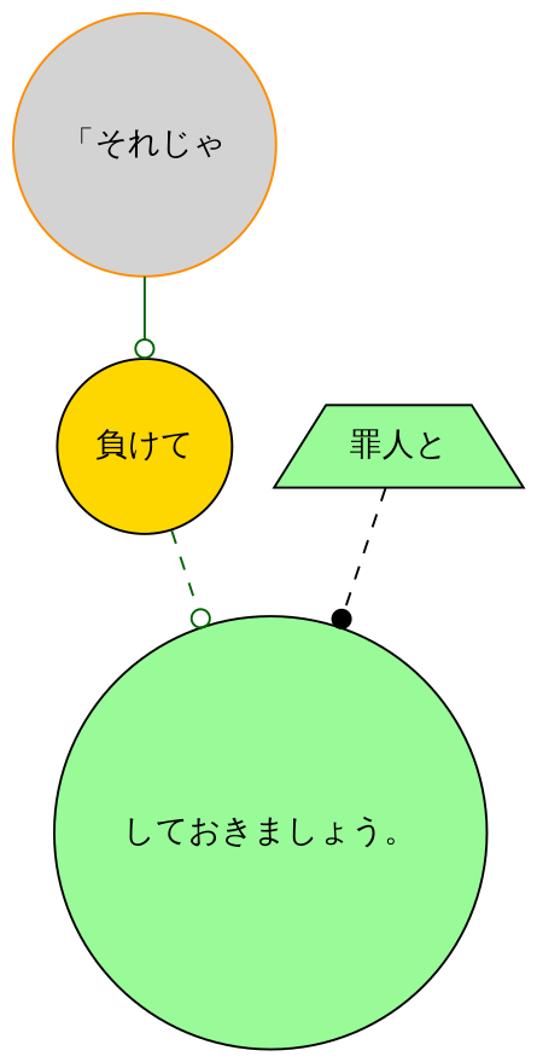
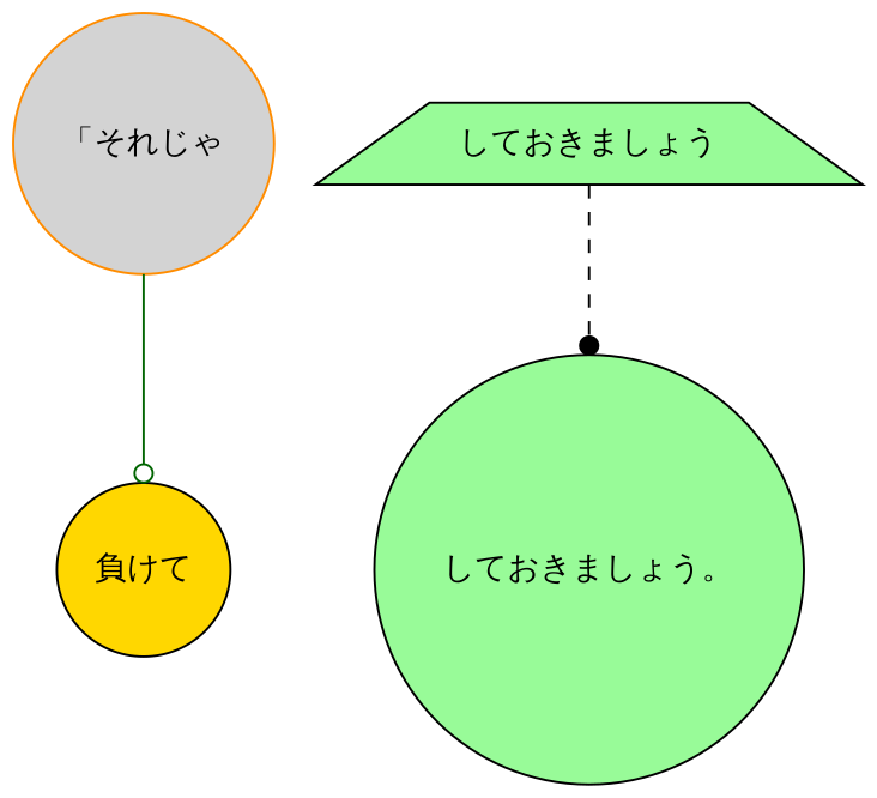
  digraph {
    node [color=black fillcolor=palegreen shape=circle style=filled]
    edge [arrowhead=odot color=darkgreen style=dashed]
    n1 [color=darkorange fillcolor=lightgrey label="「それじゃ"]
    n2 [fillcolor=gold label="負けて"]
    n3 [label="しておきましょう。"]
-   n4 [label="罪人と" shape=trapezium]
+   n4 [label="しておきましょう" shape=trapezium]
    n1 -> n2 [style=solid]
-   n2 -> n3
    n4 -> n3 [arrowhead=dot color=black]
  }
